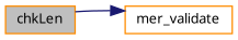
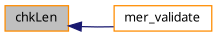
  digraph {
    rankdir=LR
    node [color=darkorange fontname="FreeSans.ttf" fontsize=10 shape=record style=filled]
    n1 [fillcolor=grey75 fontcolor=black height=0.2 label=chkLen width=0.4]
    n2 [fillcolor=white height=0.2 label=mer_validate width=0.4]
-   n2 -> n1 [color=midnightblue dir=back fontname="FreeSans.ttf" fontsize=10 labelfontname="FreeSans.ttf" labelfontsize=10 style=solid]
+   n1 -> n2 [color=midnightblue dir=back fontname="FreeSans.ttf" fontsize=10 labelfontname="FreeSans.ttf" labelfontsize=10 style=solid]
  }
